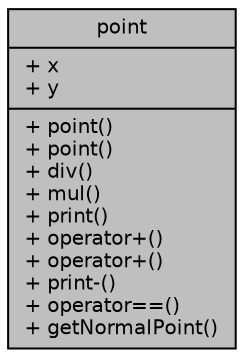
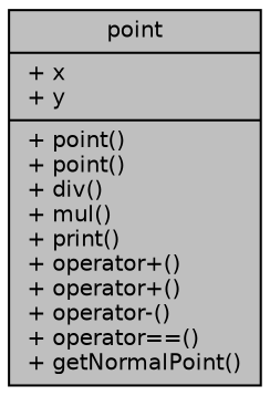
  digraph {
-   n1 [color=black fillcolor=grey75 fontcolor=black fontname=Helvetica fontsize=10 height=0.2 label="{point\n|+ x\l+ y\l|+ point()\l+ point()\l+ div()\l+ mul()\l+ print()\l+ operator+()\l+ operator+()\l+ print-()\l+ operator==()\l+ getNormalPoint()\l}" shape=record style=filled width=0.4]
+   n1 [color=black fillcolor=grey75 fontcolor=black fontname=Helvetica fontsize=10 height=0.2 label="{point\n|+ x\l+ y\l|+ point()\l+ point()\l+ div()\l+ mul()\l+ print()\l+ operator+()\l+ operator+()\l+ operator-()\l+ operator==()\l+ getNormalPoint()\l}" shape=record style=filled width=0.4]
  }
